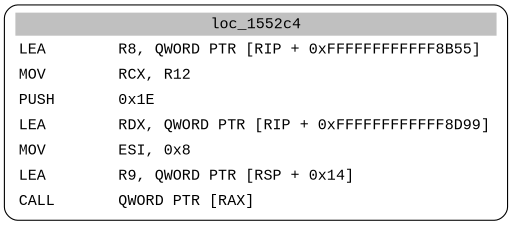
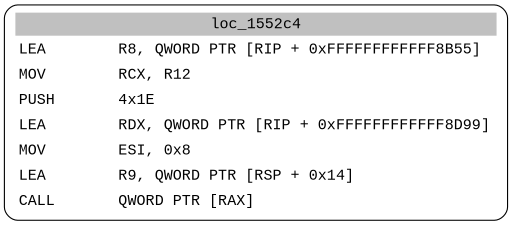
  digraph {
-   n1 [fontname="Courier New" label=<<table border="0" cellborder="0" cellpadding="3"><tr><td align="center" colspan="2" bgcolor="grey">loc_1552c4</td></tr><tr><td align="left">LEA        R8, QWORD PTR [RIP + 0xFFFFFFFFFFFF8B55]</td></tr><tr><td align="left">MOV        RCX, R12</td></tr><tr><td align="left">PUSH       0x1E</td></tr><tr><td align="left">LEA        RDX, QWORD PTR [RIP + 0xFFFFFFFFFFFF8D99]</td></tr><tr><td align="left">MOV        ESI, 0x8</td></tr><tr><td align="left">LEA        R9, QWORD PTR [RSP + 0x14]</td></tr><tr><td align="left">CALL       QWORD PTR [RAX]</td></tr></table>> shape=Mrecord]
+   n1 [fontname="Courier New" label=<<table border="0" cellborder="0" cellpadding="3"><tr><td align="center" colspan="2" bgcolor="grey">loc_1552c4</td></tr><tr><td align="left">LEA        R8, QWORD PTR [RIP + 0xFFFFFFFFFFFF8B55]</td></tr><tr><td align="left">MOV        RCX, R12</td></tr><tr><td align="left">PUSH       4x1E</td></tr><tr><td align="left">LEA        RDX, QWORD PTR [RIP + 0xFFFFFFFFFFFF8D99]</td></tr><tr><td align="left">MOV        ESI, 0x8</td></tr><tr><td align="left">LEA        R9, QWORD PTR [RSP + 0x14]</td></tr><tr><td align="left">CALL       QWORD PTR [RAX]</td></tr></table>> shape=Mrecord]
  }
